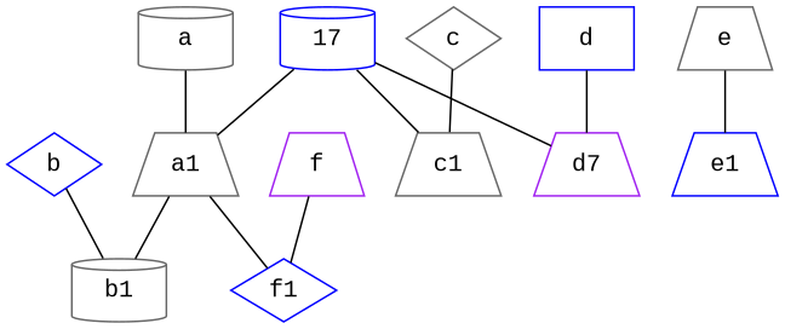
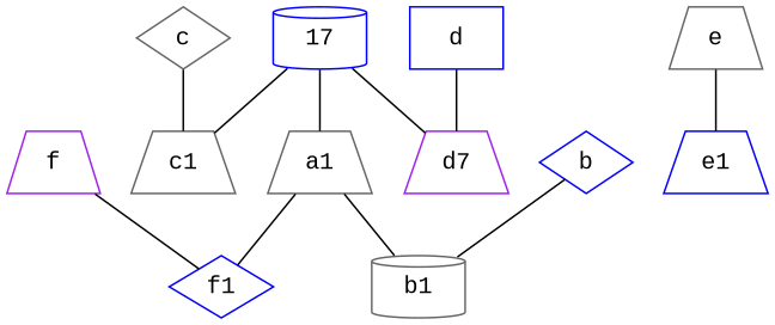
  graph {
    fontname="Liberation Mono"
    node [color=gray40 fontname="Liberation Mono" labelfontsize=50 shape=trapezium]
    edge [fontname="Liberation Mono"]
    b1 [shape=cylinder]
    a1
    f1 [color=blue shape=diamond]
    e1 [color=blue]
    17 [color=blue shape=cylinder]
    c1
    n7 [color=purple label=d7]
-   a [shape=cylinder]
    e
    c [shape=diamond]
    b [color=blue shape=diamond]
    d [color=blue shape=box]
    f [color=purple]
    a1 -- b1
    a1 -- f1
    17 -- a1
    17 -- c1
    17 -- n7
-   a -- a1
    e -- e1
    c -- c1
    b -- b1
    d -- n7
    f -- f1
  }
